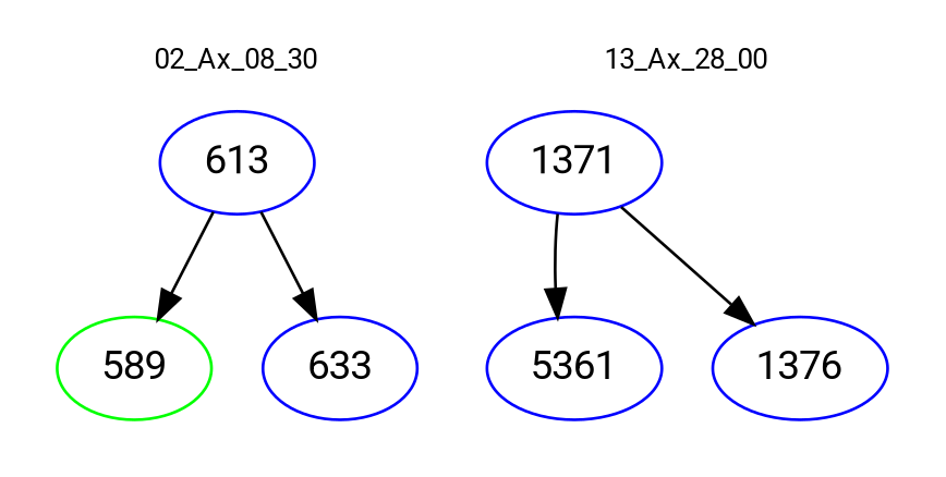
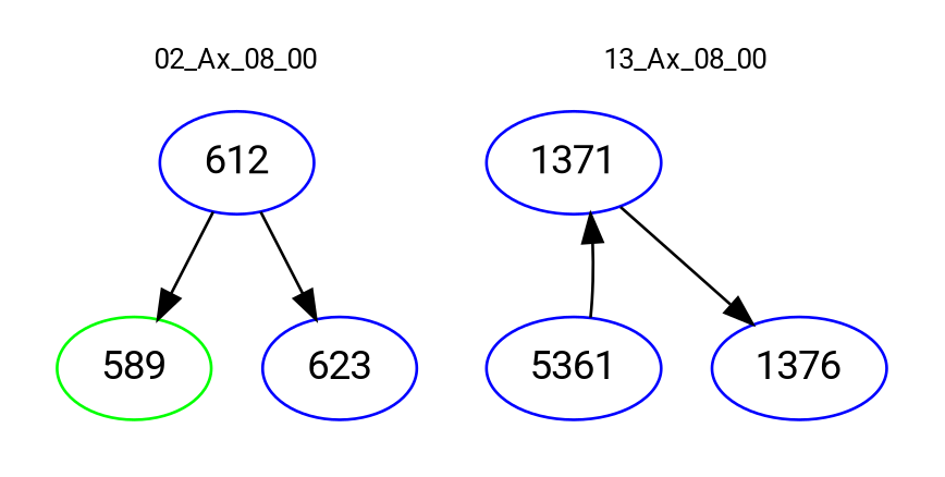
  digraph {
    fontname=Roboto
    node [color=blue fontname=Roboto]
    edge [color=black fontname=Roboto]
-   n1 [label=613]
+   n1 [label=612]
    n2 [color=green label=589]
-   n3 [label=633]
+   n3 [label=623]
    n4 [label=1371]
    n5 [label=5361]
    n6 [label=1376]
    subgraph cluster_1 {
      color=white
      fontsize=10
-     label="02_Ax_08_30"
+     label="02_Ax_08_00"
      n1
      n2
      n3
    }
    subgraph cluster_2 {
      color=white
      fontsize=10
-     label="13_Ax_28_00"
+     label="13_Ax_08_00"
      n4
      n5
      n6
    }
    n1 -> n2
    n1 -> n3
-   n4 -> n5
+   n5 -> n4
    n4 -> n6
  }
